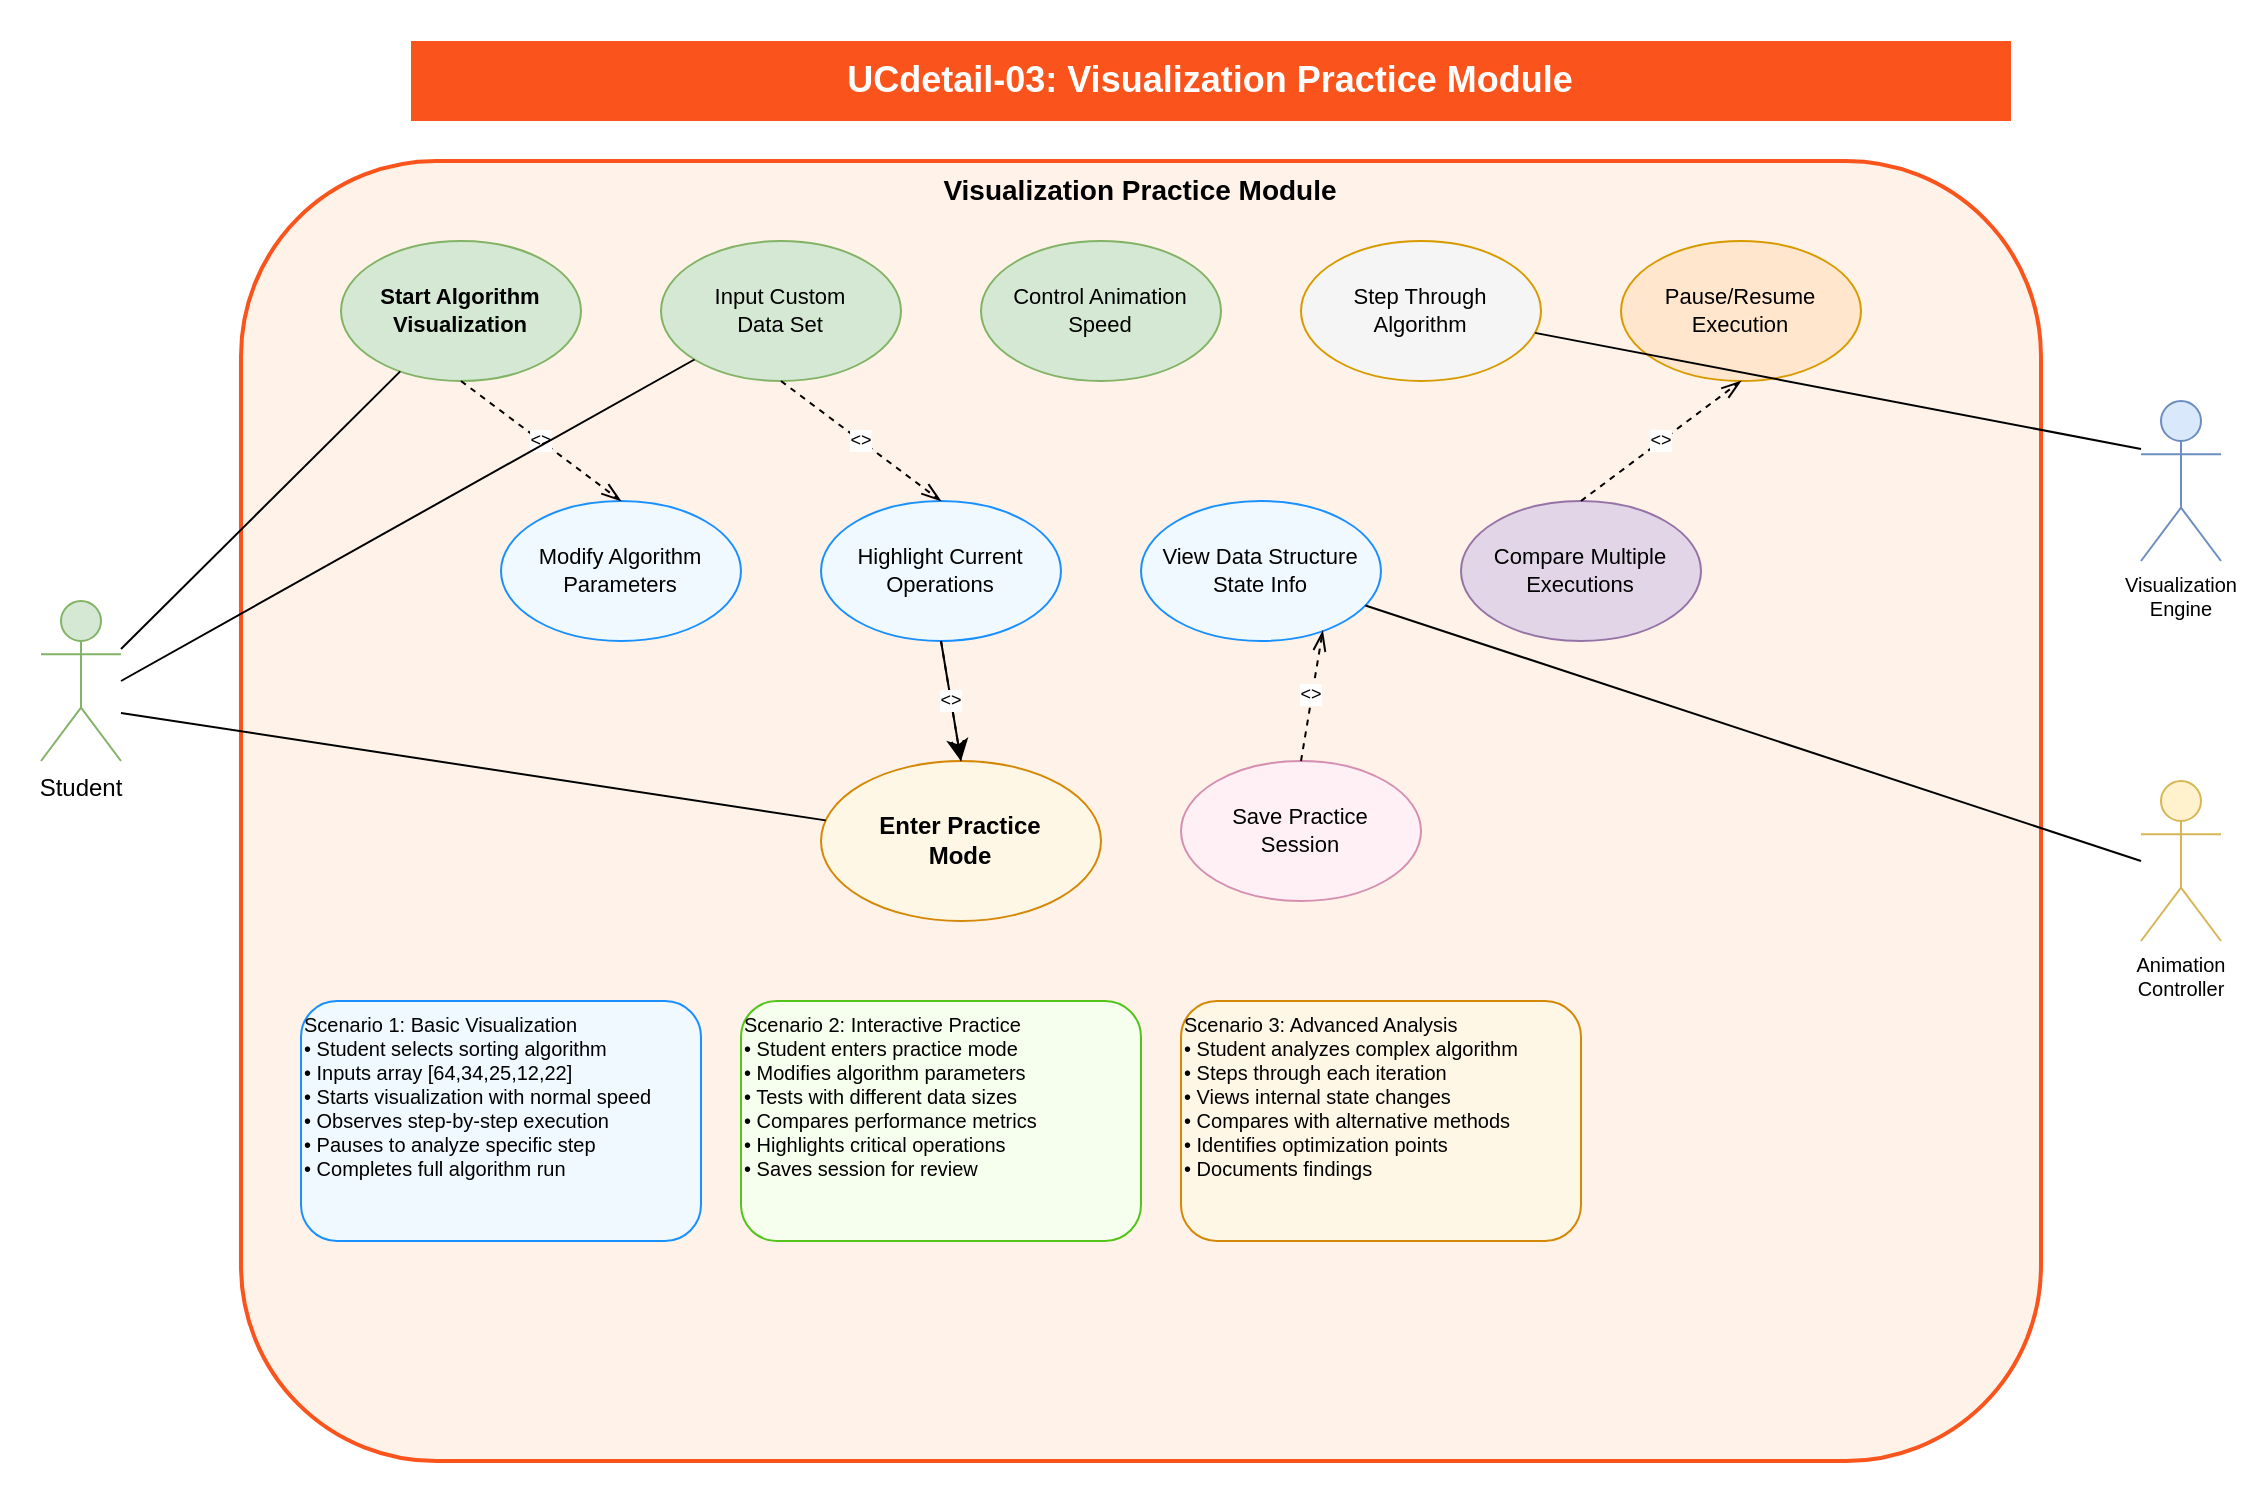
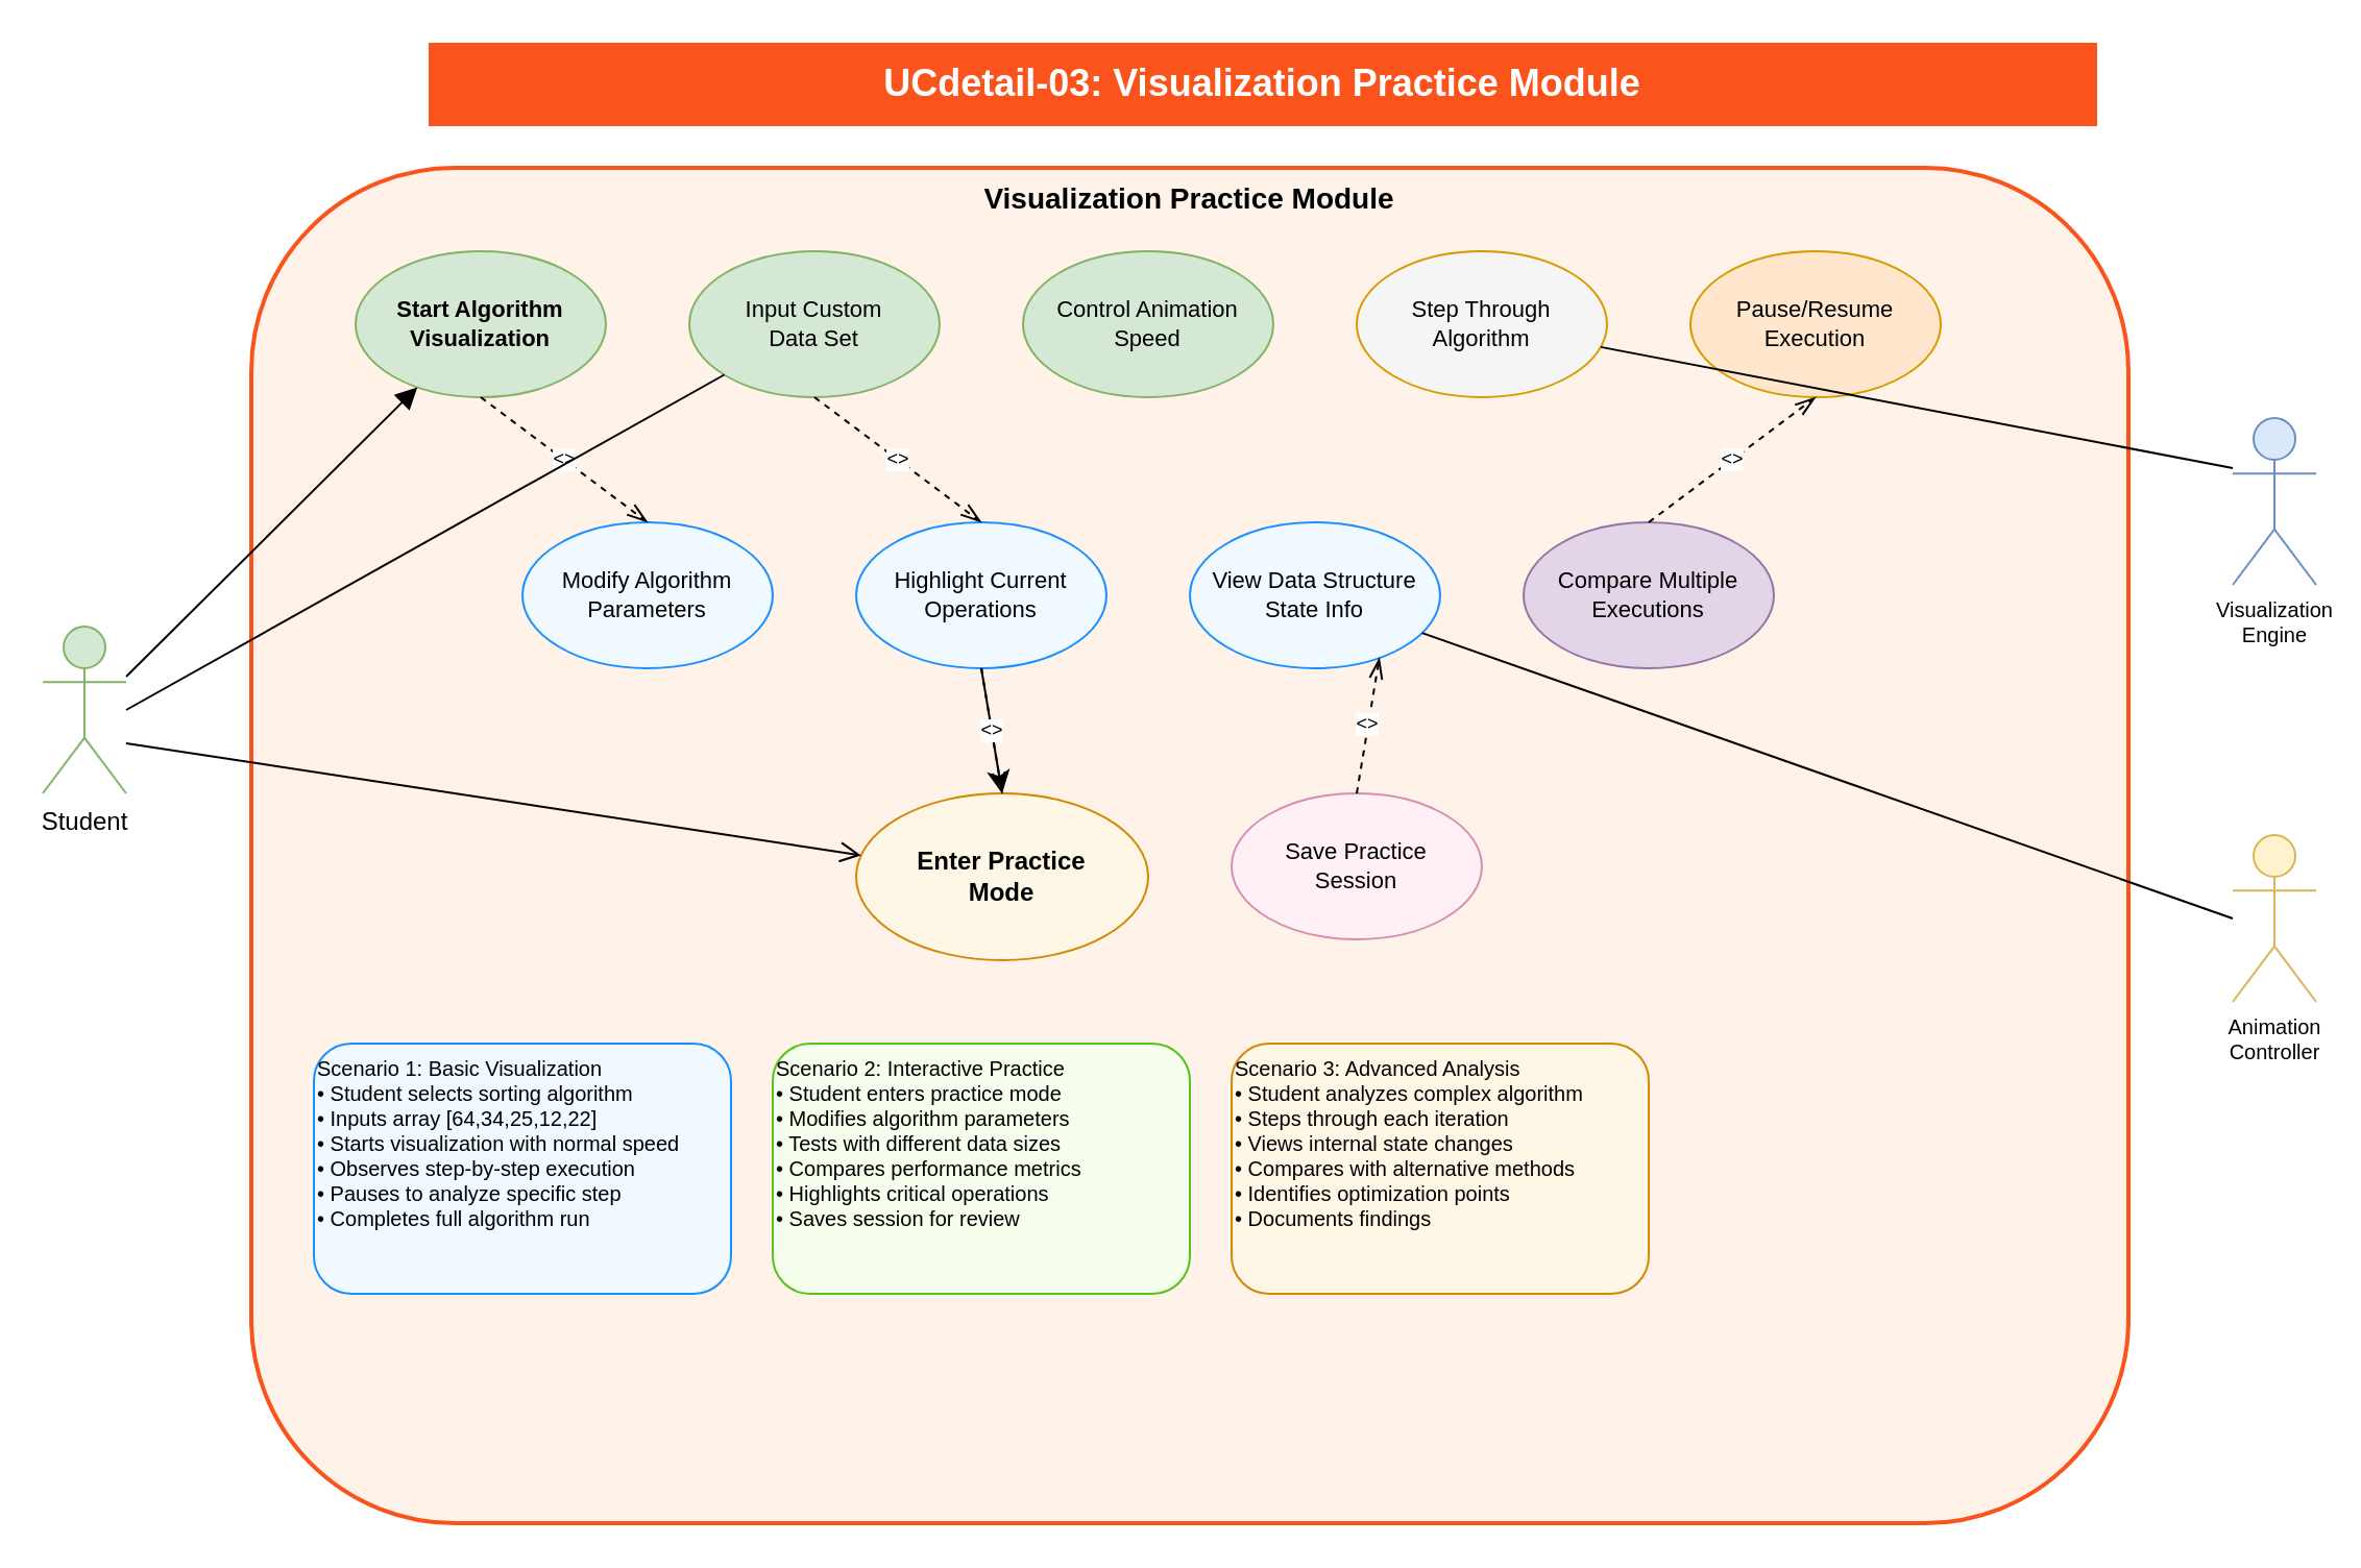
  <mxCell id="0" />
  <mxCell id="1" parent="0" />
  <mxCell id="2" value="UCdetail-03: Visualization Practice Module" style="text;html=1;align=center;verticalAlign=middle;whiteSpace=wrap;rounded=0;fontSize=18;fontStyle=1;fillColor=#fa541c;fontColor=#ffffff" vertex="1" parent="1"><mxGeometry x="205" y="20" width="800" height="40" as="geometry" /></mxCell>
  <mxCell id="3" value="Visualization Practice Module" style="rounded=1;whiteSpace=wrap;html=1;fontSize=14;fontStyle=1;fillColor=#fff2e8;strokeColor=#fa541c;strokeWidth=2;verticalAlign=top" vertex="1" parent="1"><mxGeometry x="120" y="80" width="900" height="650" as="geometry" /></mxCell>
  <mxCell id="4" value="Student" style="shape=umlActor;verticalLabelPosition=bottom;verticalAlign=top;html=1;outlineConnect=0;fontSize=12;fillColor=#d5e8d4;strokeColor=#82b366" vertex="1" parent="1"><mxGeometry x="20" y="300" width="40" height="80" as="geometry" /></mxCell>
  <mxCell id="5" value="Visualization&#10;Engine" style="shape=umlActor;verticalLabelPosition=bottom;verticalAlign=top;html=1;outlineConnect=0;fontSize=10;fillColor=#dae8fc;strokeColor=#6c8ebf" vertex="1" parent="1"><mxGeometry x="1070" y="200" width="40" height="80" as="geometry" /></mxCell>
- <mxCell id="6" value="Animation&#10;Controller" style="shape=umlActor;verticalLabelPosition=bottom;verticalAlign=top;html=1;outlineConnect=0;fontSize=10;fillColor=#fff2cc;strokeColor=#d6b656" vertex="1" parent="1"><mxGeometry x="1070" y="390" width="40" height="80" as="geometry" /></mxCell>
+ <mxCell id="6" value="Animation&#10;Controller" style="shape=umlActor;verticalLabelPosition=bottom;verticalAlign=top;html=1;outlineConnect=0;fontSize=10;fillColor=#fff2cc;strokeColor=#d6b656" vertex="1" parent="1"><mxGeometry x="1070" y="400" width="40" height="80" as="geometry" /></mxCell>
  <mxCell id="7" value="Start Algorithm&#10;Visualization" style="ellipse;whiteSpace=wrap;html=1;fontSize=11;fillColor=#d5e8d4;strokeColor=#82b366;fontStyle=1" vertex="1" parent="1"><mxGeometry x="170" y="120" width="120" height="70" as="geometry" /></mxCell>
  <mxCell id="8" value="Input Custom&#10;Data Set" style="ellipse;whiteSpace=wrap;html=1;fontSize=11;fillColor=#d5e8d4;strokeColor=#82b366" vertex="1" parent="1"><mxGeometry x="330" y="120" width="120" height="70" as="geometry" /></mxCell>
  <mxCell id="9" value="Control Animation&#10;Speed" style="ellipse;whiteSpace=wrap;html=1;fontSize=11;fillColor=#d5e8d4;strokeColor=#82b366" vertex="1" parent="1"><mxGeometry x="490" y="120" width="120" height="70" as="geometry" /></mxCell>
  <mxCell id="10" value="Step Through&#10;Algorithm" style="ellipse;whiteSpace=wrap;html=1;fontSize=11;fillColor=#f5f5f5;strokeColor=#d79b00;" vertex="1" parent="1"><mxGeometry x="650" y="120" width="120" height="70" as="geometry" /></mxCell>
  <mxCell id="11" value="Pause/Resume&#10;Execution" style="ellipse;whiteSpace=wrap;html=1;fontSize=11;fillColor=#ffe6cc;strokeColor=#d79b00" vertex="1" parent="1"><mxGeometry x="810" y="120" width="120" height="70" as="geometry" /></mxCell>
  <mxCell id="12" value="Modify Algorithm&#10;Parameters" style="ellipse;whiteSpace=wrap;html=1;fontSize=11;fillColor=#f0f9ff;strokeColor=#1890ff" vertex="1" parent="1"><mxGeometry x="250" y="250" width="120" height="70" as="geometry" /></mxCell>
  <mxCell id="13" value="Highlight Current&#10;Operations" style="ellipse;whiteSpace=wrap;html=1;fontSize=11;fillColor=#f0f9ff;strokeColor=#1890ff" vertex="1" parent="1"><mxGeometry x="410" y="250" width="120" height="70" as="geometry" /></mxCell>
  <mxCell id="14" value="View Data Structure&#10;State Info" style="ellipse;whiteSpace=wrap;html=1;fontSize=11;fillColor=#f0f9ff;strokeColor=#1890ff" vertex="1" parent="1"><mxGeometry x="570" y="250" width="120" height="70" as="geometry" /></mxCell>
  <mxCell id="15" value="Compare Multiple&#10;Executions" style="ellipse;whiteSpace=wrap;html=1;fontSize=11;fillColor=#e1d5e7;strokeColor=#9673a6" vertex="1" parent="1"><mxGeometry x="730" y="250" width="120" height="70" as="geometry" /></mxCell>
  <mxCell id="16" value="Enter Practice&#10;Mode" style="ellipse;whiteSpace=wrap;html=1;fontSize=12;fillColor=#fff7e6;strokeColor=#d48806;fontStyle=1" vertex="1" parent="1"><mxGeometry x="410" y="380" width="140" height="80" as="geometry" /></mxCell>
  <mxCell id="17" value="Save Practice&#10;Session" style="ellipse;whiteSpace=wrap;html=1;fontSize=11;fillColor=#fff0f6;strokeColor=#d48fb1" vertex="1" parent="1"><mxGeometry x="590" y="380" width="120" height="70" as="geometry" /></mxCell>
  <mxCell id="18" value="Scenario 1: Basic Visualization&#10;• Student selects sorting algorithm&#10;• Inputs array [64,34,25,12,22]&#10;• Starts visualization with normal speed&#10;• Observes step-by-step execution&#10;• Pauses to analyze specific step&#10;• Completes full algorithm run" style="rounded=1;whiteSpace=wrap;html=1;fontSize=10;align=left;verticalAlign=top;fillColor=#f0f9ff;strokeColor=#1890ff" vertex="1" parent="1"><mxGeometry x="150" y="500" width="200" height="120" as="geometry" /></mxCell>
  <mxCell id="19" value="Scenario 2: Interactive Practice&#10;• Student enters practice mode&#10;• Modifies algorithm parameters&#10;• Tests with different data sizes&#10;• Compares performance metrics&#10;• Highlights critical operations&#10;• Saves session for review" style="rounded=1;whiteSpace=wrap;html=1;fontSize=10;align=left;verticalAlign=top;fillColor=#f6ffed;strokeColor=#52c41a" vertex="1" parent="1"><mxGeometry x="370" y="500" width="200" height="120" as="geometry" /></mxCell>
  <mxCell id="20" value="Scenario 3: Advanced Analysis&#10;• Student analyzes complex algorithm&#10;• Steps through each iteration&#10;• Views internal state changes&#10;• Compares with alternative methods&#10;• Identifies optimization points&#10;• Documents findings" style="rounded=1;whiteSpace=wrap;html=1;fontSize=10;align=left;verticalAlign=top;fillColor=#fff7e6;strokeColor=#d48806" vertex="1" parent="1"><mxGeometry x="590" y="500" width="200" height="120" as="geometry" /></mxCell>
  <mxCell id="21" value="" style="endArrow=classic;html=1;rounded=0;fontSize=12;startSize=8;endSize=8;curved=1;exitX=0.5;exitY=1;entryX=0.5;entryY=0;" edge="1" parent="1" source="13" target="16"><mxGeometry width="50" height="50" relative="1" as="geometry"><mxPoint x="370" y="400" as="sourcePoint" /><mxPoint x="420" y="350" as="targetPoint" /></mxGeometry></mxCell>
  <mxCell id="22" value="&lt;&lt;include&gt;&gt;" style="endArrow=openThin;html=1;rounded=0;fontSize=9;startSize=8;endSize=8;dashed=1;exitX=0.5;exitY=1;entryX=0.5;entryY=0;" edge="1" parent="1" source="7" target="12"><mxGeometry width="50" height="50" relative="1" as="geometry"><mxPoint x="370" y="400" as="sourcePoint" /><mxPoint x="420" y="350" as="targetPoint" /></mxGeometry></mxCell>
  <mxCell id="23" value="&lt;&lt;include&gt;&gt;" style="endArrow=openThin;html=1;rounded=0;fontSize=9;startSize=8;endSize=8;dashed=1;exitX=0.5;exitY=1;entryX=0.5;entryY=0;" edge="1" parent="1" source="8" target="13"><mxGeometry width="50" height="50" relative="1" as="geometry"><mxPoint x="370" y="400" as="sourcePoint" /><mxPoint x="420" y="350" as="targetPoint" /></mxGeometry></mxCell>
  <mxCell id="24" value="&lt;&lt;include&gt;&gt;" style="endArrow=openThin;html=1;rounded=0;fontSize=9;startSize=8;endSize=8;dashed=1;exitX=0.5;exitY=1;entryX=0.5;entryY=0;" edge="1" parent="1" source="13" target="16"><mxGeometry width="50" height="50" relative="1" as="geometry"><mxPoint x="370" y="400" as="sourcePoint" /><mxPoint x="420" y="350" as="targetPoint" /></mxGeometry></mxCell>
  <mxCell id="25" value="&lt;&lt;extend&gt;&gt;" style="endArrow=openThin;html=1;rounded=0;fontSize=9;startSize=8;endSize=8;dashed=1;exitX=0.5;exitY=0;entryX=0.5;entryY=1;" edge="1" parent="1" source="15" target="11"><mxGeometry width="50" height="50" relative="1" as="geometry"><mxPoint x="370" y="400" as="sourcePoint" /><mxPoint x="420" y="350" as="targetPoint" /></mxGeometry></mxCell>
  <mxCell id="26" value="&lt;&lt;extend&gt;&gt;" style="endArrow=openThin;html=1;rounded=0;fontSize=9;startSize=8;endSize=8;dashed=1;exitX=0.5;exitY=0;entryX=0.8;entryY=1;" edge="1" parent="1" source="17" target="14"><mxGeometry width="50" height="50" relative="1" as="geometry"><mxPoint x="370" y="400" as="sourcePoint" /><mxPoint x="420" y="350" as="targetPoint" /></mxGeometry></mxCell>
- <mxCell id="27" value="" style="endArrow=none;html=1;rounded=0;fontSize=12;startSize=8;endSize=8;exitX=1;exitY=0.3;" edge="1" parent="1" source="4" target="7"><mxGeometry width="50" height="50" relative="1" as="geometry"><mxPoint x="370" y="400" as="sourcePoint" /><mxPoint x="420" y="350" as="targetPoint" /></mxGeometry></mxCell>
+ <mxCell id="27" value="" style="endArrow=block;html=1;rounded=0;fontSize=12;startSize=8;endSize=8;exitX=1;exitY=0.3;" edge="1" parent="1" source="4" target="7"><mxGeometry width="50" height="50" relative="1" as="geometry"><mxPoint x="370" y="400" as="sourcePoint" /><mxPoint x="420" y="350" as="targetPoint" /></mxGeometry></mxCell>
  <mxCell id="28" value="" style="endArrow=none;html=1;rounded=0;fontSize=12;startSize=8;endSize=8;exitX=1;exitY=0.5;" edge="1" parent="1" source="4" target="8"><mxGeometry width="50" height="50" relative="1" as="geometry"><mxPoint x="370" y="400" as="sourcePoint" /><mxPoint x="420" y="350" as="targetPoint" /></mxGeometry></mxCell>
- <mxCell id="29" value="" style="endArrow=none;html=1;rounded=0;fontSize=12;startSize=8;endSize=8;exitX=1;exitY=0.7;" edge="1" parent="1" source="4" target="16"><mxGeometry width="50" height="50" relative="1" as="geometry"><mxPoint x="370" y="400" as="sourcePoint" /><mxPoint x="420" y="350" as="targetPoint" /></mxGeometry></mxCell>
+ <mxCell id="29" value="" style="endArrow=open;html=1;rounded=0;fontSize=12;startSize=8;endSize=8;exitX=1;exitY=0.7;" edge="1" parent="1" source="4" target="16"><mxGeometry width="50" height="50" relative="1" as="geometry"><mxPoint x="370" y="400" as="sourcePoint" /><mxPoint x="420" y="350" as="targetPoint" /></mxGeometry></mxCell>
  <mxCell id="30" value="" style="endArrow=none;html=1;rounded=0;fontSize=12;startSize=8;endSize=8;exitX=0;exitY=0.3;" edge="1" parent="1" source="5" target="10"><mxGeometry width="50" height="50" relative="1" as="geometry"><mxPoint x="370" y="400" as="sourcePoint" /><mxPoint x="420" y="350" as="targetPoint" /></mxGeometry></mxCell>
  <mxCell id="31" value="" style="endArrow=none;html=1;rounded=0;fontSize=12;startSize=8;endSize=8;exitX=0;exitY=0.5;" edge="1" parent="1" source="6" target="14"><mxGeometry width="50" height="50" relative="1" as="geometry"><mxPoint x="370" y="400" as="sourcePoint" /><mxPoint x="420" y="350" as="targetPoint" /></mxGeometry></mxCell>
